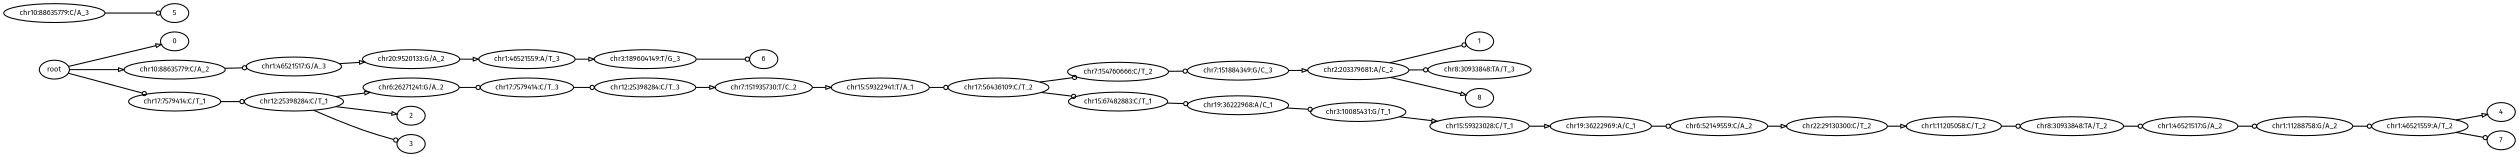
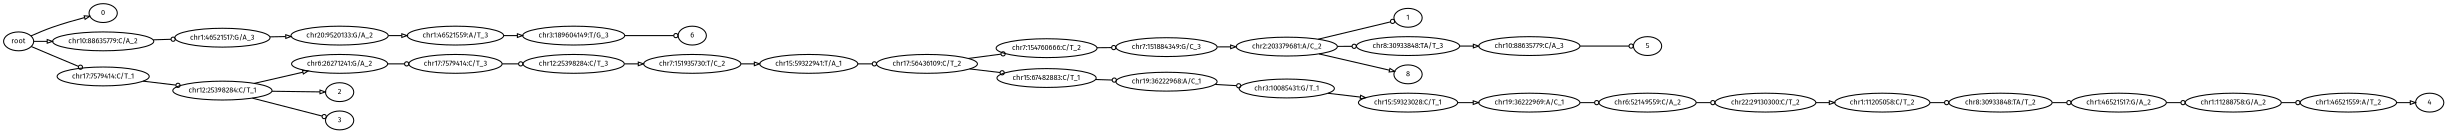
  digraph {
    fontname="Fira Sans"
    rankdir=LR
    node [fontname="Fira Sans" style=bold]
    edge [arrowhead=odot fontname="Fira Sans" style=bold]
    n1 [label=root]
    n2 [label=0]
    n3 [label="chr10:88635779:C/A_2"]
    n4 [label="chr17:7579414:C/T_1"]
    n5 [label="chr1:46521517:G/A_3"]
    n6 [label="chr12:25398284:C/T_1"]
    n7 [label="chr6:26271241:G/A_2"]
    n8 [label="chr17:7579414:C/T_3"]
    n9 [label="chr12:25398284:C/T_3"]
    n10 [label="chr7:151935730:T/C_2"]
    n11 [label="chr15:59322941:T/A_1"]
    n12 [label="chr17:56436109:C/T_2"]
    n13 [label="chr7:154760666:C/T_2"]
    n14 [label="chr15:67482883:C/T_1"]
    n15 [label="chr7:151884349:G/C_3"]
    n16 [label="chr19:36222968:A/C_1"]
    n17 [label="chr2:203379681:A/C_2"]
    n18 [label=1]
    n19 [label="chr8:30933848:TA/T_3"]
    n20 [label=8]
    n21 [label="chr10:88635779:C/A_3"]
    n22 [label=2]
    n23 [label=3]
    n24 [label=4]
    n25 [label=5]
    n26 [label="chr20:9520133:G/A_2"]
    n27 [label="chr1:46521559:A/T_3"]
    n28 [label="chr3:189604149:T/G_3"]
    n29 [label=6]
-   n30 [label=7]
    n31 [label="chr6:52149559:C/A_2"]
    n32 [label="chr22:29130300:C/T_2"]
    n33 [label="chr1:11205058:C/T_2"]
    n34 [label="chr8:30933848:TA/T_2"]
    n35 [label="chr1:46521517:G/A_2"]
    n36 [label="chr1:11288758:G/A_2"]
    n37 [label="chr1:46521559:A/T_2"]
    n38 [label="chr3:10085431:G/T_1"]
    n39 [label="chr15:59323028:C/T_1"]
    n40 [label="chr19:36222969:A/C_1"]
    n1 -> n2 [arrowhead=onormal]
    n1 -> n3 [arrowhead=onormal]
    n1 -> n4
    n3 -> n5
    n4 -> n6
    n5 -> n26 [arrowhead=onormal]
    n6 -> n7 [arrowhead=onormal]
    n6 -> n22 [arrowhead=onormal]
    n6 -> n23
    n7 -> n8
    n8 -> n9
    n9 -> n10 [arrowhead=onormal]
    n10 -> n11 [arrowhead=onormal]
    n11 -> n12
    n12 -> n13
    n12 -> n14
    n13 -> n15
    n14 -> n16
    n15 -> n17 [arrowhead=onormal]
    n16 -> n38
    n17 -> n18
    n17 -> n19
    n17 -> n20 [arrowhead=onormal]
+   n19 -> n21 [arrowhead=onormal]
    n21 -> n25
    n26 -> n27 [arrowhead=onormal]
    n27 -> n28 [arrowhead=onormal]
    n28 -> n29
-   n31 -> n32 [arrowhead=onormal]
+   n31 -> n32
    n32 -> n33 [arrowhead=onormal]
    n33 -> n34
    n34 -> n35
    n35 -> n36
    n36 -> n37
    n37 -> n24 [arrowhead=onormal]
-   n37 -> n30
    n38 -> n39 [arrowhead=onormal]
    n39 -> n40 [arrowhead=onormal]
    n40 -> n31
  }
